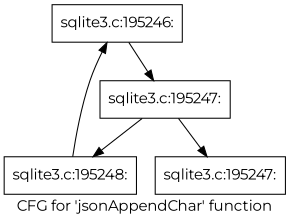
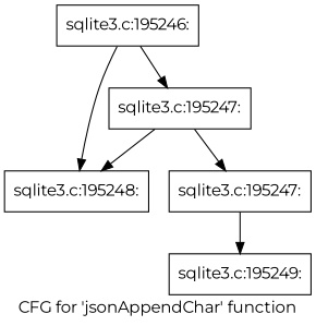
  digraph {
    fontname=Montserrat
    label="CFG for 'jsonAppendChar' function"
    node [fontname=Montserrat shape=record]
    edge [fontname=Montserrat]
    n1 [label="{sqlite3.c:195246:}"]
    n2 [label="{sqlite3.c:195247:}"]
    n3 [label="{sqlite3.c:195248:}"]
    n4 [label="{sqlite3.c:195247:}"]
+   n5 [label="{sqlite3.c:195249:}"]
    n1 -> n2
-   n3 -> n1
+   n1 -> n3
    n2 -> n3
    n2 -> n4
+   n4 -> n5
  }
